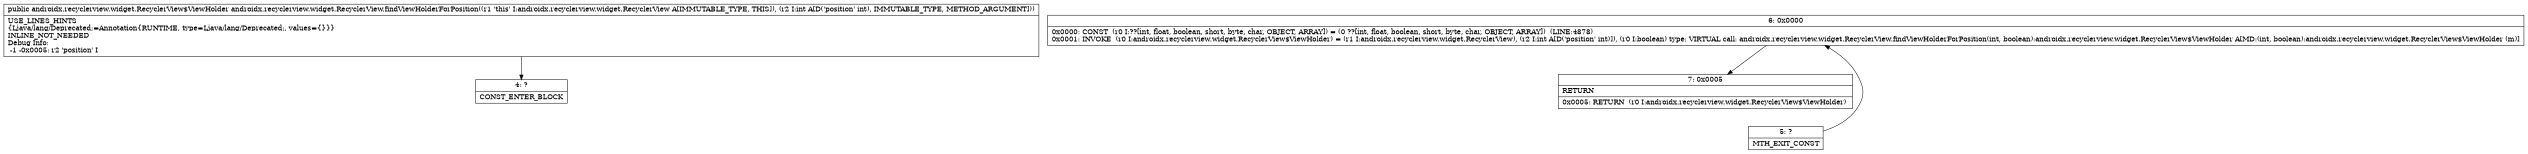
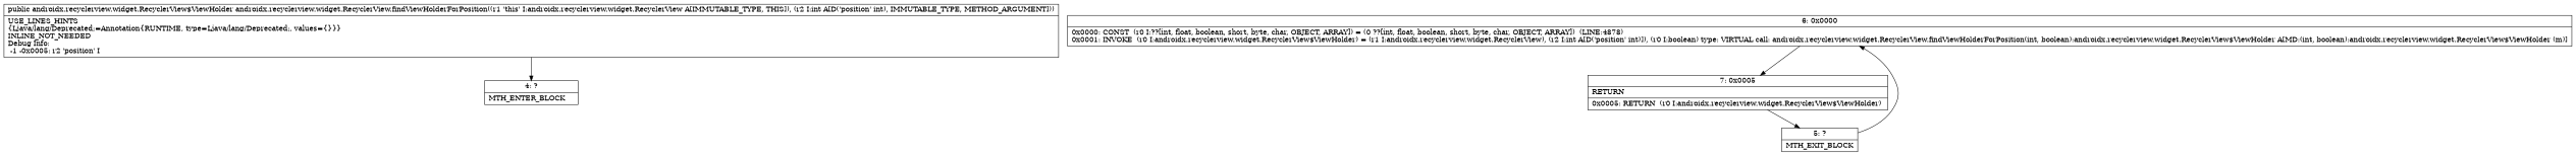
  digraph {
    node [shape=record]
-   n1 [label="{4\:\ ?|CONST_ENTER_BLOCK\l}"]
+   n1 [label="{4\:\ ?|MTH_ENTER_BLOCK\l}"]
    n2 [label="{6\:\ 0x0000|0x0000: CONST  (r0 I:??[int, float, boolean, short, byte, char, OBJECT, ARRAY]) = (0 ??[int, float, boolean, short, byte, char, OBJECT, ARRAY])  (LINE:4878)\l0x0001: INVOKE  (r0 I:androidx.recyclerview.widget.RecyclerView$ViewHolder) = (r1 I:androidx.recyclerview.widget.RecyclerView), (r2 I:int A[D('position' int)]), (r0 I:boolean) type: VIRTUAL call: androidx.recyclerview.widget.RecyclerView.findViewHolderForPosition(int, boolean):androidx.recyclerview.widget.RecyclerView$ViewHolder A[MD:(int, boolean):androidx.recyclerview.widget.RecyclerView$ViewHolder (m)]\l}"]
    n3 [label="{7\:\ 0x0005|RETURN\l|0x0005: RETURN  (r0 I:androidx.recyclerview.widget.RecyclerView$ViewHolder) \l}"]
-   n4 [label="{5\:\ ?|MTH_EXIT_CONST\l}"]
+   n4 [label="{5\:\ ?|MTH_EXIT_BLOCK\l}"]
    n5 [label="{public androidx.recyclerview.widget.RecyclerView$ViewHolder androidx.recyclerview.widget.RecyclerView.findViewHolderForPosition((r1 'this' I:androidx.recyclerview.widget.RecyclerView A[IMMUTABLE_TYPE, THIS]), (r2 I:int A[D('position' int), IMMUTABLE_TYPE, METHOD_ARGUMENT]))  | USE_LINES_HINTS\l\{Ljava\/lang\/Deprecated;=Annotation\{RUNTIME, type=Ljava\/lang\/Deprecated;, values=\{\}\}\}\lINLINE_NOT_NEEDED\lDebug Info:\l  \-1 \-0x0005: r2 'position' I\l}"]
    n2 -> n3
+   n3 -> n4
    n4 -> n2
    n5 -> n1
  }
